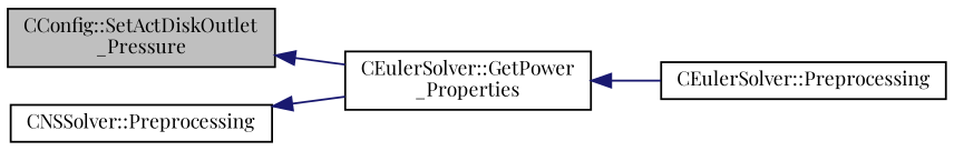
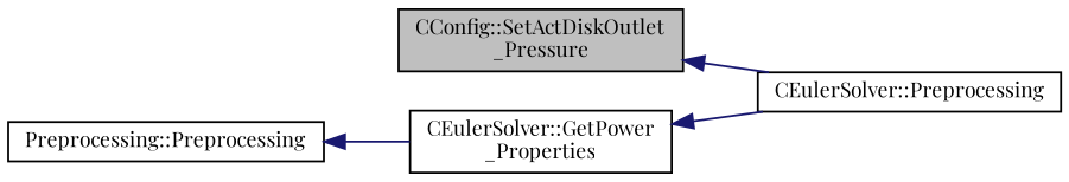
  digraph {
    fontname="Playfair Display"
    rankdir=LR
    node [color=black fillcolor=white fontname="Playfair Display" fontsize=10 shape=record style=filled]
    edge [color=midnightblue dir=back fontname="Playfair Display" fontsize=10 labelfontname=Helvetica labelfontsize=10 style=solid]
    n1 [fillcolor=grey75 fontcolor=black height=0.2 label="CConfig::SetActDiskOutlet\l_Pressure" width=0.4]
    n2 [height=0.2 label="CEulerSolver::GetPower\l_Properties" width=0.4]
    n3 [height=0.2 label="CEulerSolver::Preprocessing" width=0.4]
-   n4 [height=0.2 label="CNSSolver::Preprocessing" width=0.4]
-   n1 -> n2
+   n4 [height=0.2 label="Preprocessing::Preprocessing" width=0.4]
+   n1 -> n3
    n2 -> n3
    n4 -> n2
  }
